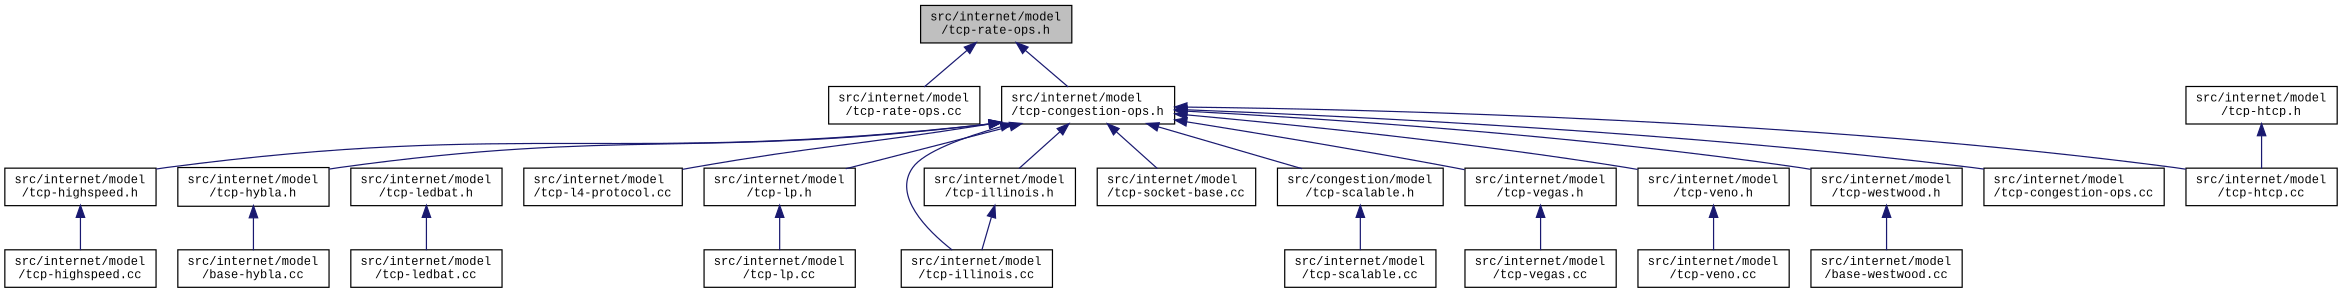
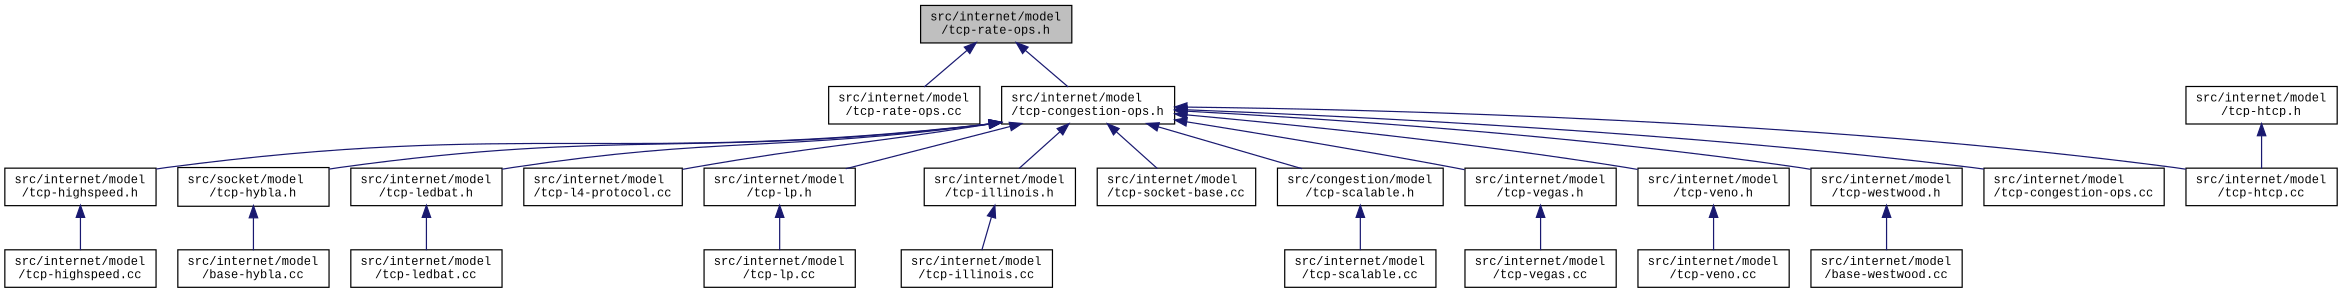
  digraph {
    fontname="Liberation Mono"
    node [color=black fillcolor=white fontname="Liberation Mono" fontsize=10 shape=record style=filled]
    edge [color=midnightblue dir=back fontname="Liberation Mono" fontsize=10 labelfontname=Helvetica labelfontsize=10 style=solid]
    n1 [fillcolor=grey75 fontcolor=black height=0.2 label="src/internet/model\l/tcp-rate-ops.h" width=0.4]
    n2 [height=0.2 label="src/internet/model\l/tcp-congestion-ops.h" width=0.4]
    n3 [height=0.2 label="src/internet/model\l/tcp-rate-ops.cc" width=0.4]
    n4 [height=0.2 label="src/internet/model\l/tcp-congestion-ops.cc" width=0.4]
    n5 [height=0.2 label="src/internet/model\l/tcp-highspeed.h" width=0.4]
-   n6 [height=0.2 label="src/internet/model\l/tcp-hybla.h" width=0.4]
+   n6 [height=0.2 label="src/socket/model\l/tcp-hybla.h" width=0.4]
    n7 [height=0.2 label="src/internet/model\l/tcp-illinois.h" width=0.4]
    n8 [height=0.2 label="src/internet/model\l/tcp-l4-protocol.cc" width=0.4]
    n9 [height=0.2 label="src/internet/model\l/tcp-ledbat.h" width=0.4]
    n10 [height=0.2 label="src/internet/model\l/tcp-lp.h" width=0.4]
    n11 [height=0.2 label="src/congestion/model\l/tcp-scalable.h" width=0.4]
    n12 [height=0.2 label="src/internet/model\l/tcp-socket-base.cc" width=0.4]
    n13 [height=0.2 label="src/internet/model\l/tcp-vegas.h" width=0.4]
    n14 [height=0.2 label="src/internet/model\l/tcp-veno.h" width=0.4]
    n15 [height=0.2 label="src/internet/model\l/tcp-westwood.h" width=0.4]
    n16 [height=0.2 label="src/internet/model\l/tcp-htcp.cc" width=0.4]
    n17 [height=0.2 label="src/internet/model\l/tcp-highspeed.cc" width=0.4]
    n18 [height=0.2 label="src/internet/model\l/tcp-htcp.h" width=0.4]
    n19 [height=0.2 label="src/internet/model\l/base-hybla.cc" width=0.4]
    n20 [height=0.2 label="src/internet/model\l/tcp-illinois.cc" width=0.4]
    n21 [height=0.2 label="src/internet/model\l/tcp-ledbat.cc" width=0.4]
    n22 [height=0.2 label="src/internet/model\l/tcp-lp.cc" width=0.4]
    n23 [height=0.2 label="src/internet/model\l/tcp-scalable.cc" width=0.4]
    n24 [height=0.2 label="src/internet/model\l/tcp-vegas.cc" width=0.4]
    n25 [height=0.2 label="src/internet/model\l/tcp-veno.cc" width=0.4]
    n26 [height=0.2 label="src/internet/model\l/base-westwood.cc" width=0.4]
    n1 -> n2
    n1 -> n3
    n2 -> n4
    n2 -> n5
    n2 -> n6
    n2 -> n7
    n2 -> n8
-   n2 -> n20
+   n2 -> n9
    n2 -> n10
    n2 -> n11
    n2 -> n12
    n2 -> n13
    n2 -> n14
    n2 -> n15
    n2 -> n16
    n5 -> n17
    n6 -> n19
    n7 -> n20
    n9 -> n21
    n10 -> n22
    n11 -> n23
    n13 -> n24
    n14 -> n25
    n15 -> n26
    n18 -> n16
  }
